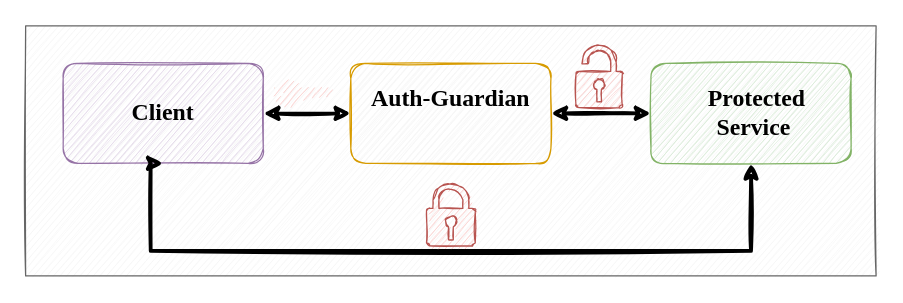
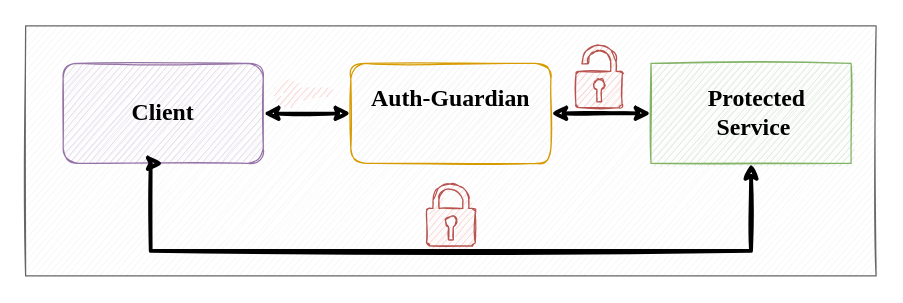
  <mxCell id="0" />
  <mxCell id="1" parent="0" />
  <mxCell id="2" value="" style="rounded=0;whiteSpace=wrap;html=1;sketch=1;fillColor=#f5f5f5;strokeColor=#666666;fontColor=#333333;" vertex="1" parent="1"><mxGeometry width="680" height="200" as="geometry" x="20" y="20" /></mxCell>
  <mxCell id="3" style="edgeStyle=orthogonalEdgeStyle;rounded=0;orthogonalLoop=1;jettySize=auto;html=1;exitX=1;exitY=0.5;exitDx=0;exitDy=0;entryX=0;entryY=0.5;entryDx=0;entryDy=0;sketch=1;strokeWidth=3;startArrow=classic;startFill=1;" edge="1" parent="1" source="4" target="6"><mxGeometry relative="1" as="geometry" /></mxCell>
  <mxCell id="4" value="&lt;b&gt;&lt;font style=&quot;font-size: 19px&quot; face=&quot;Comic Sans MS&quot;&gt;Client&lt;/font&gt;&lt;/b&gt;" style="rounded=1;whiteSpace=wrap;html=1;sketch=1;fillColor=#e1d5e7;strokeColor=#9673a6;" vertex="1" parent="1"><mxGeometry x="50" y="50" width="160" height="80" as="geometry" /></mxCell>
  <mxCell id="5" style="edgeStyle=orthogonalEdgeStyle;rounded=0;sketch=1;orthogonalLoop=1;jettySize=auto;html=1;exitX=1;exitY=0.5;exitDx=0;exitDy=0;entryX=0;entryY=0.5;entryDx=0;entryDy=0;strokeWidth=3;startArrow=classic;startFill=1;" edge="1" parent="1" source="6" target="7"><mxGeometry relative="1" as="geometry" /></mxCell>
  <mxCell id="6" value="&lt;font face=&quot;Comic Sans MS&quot;&gt;&lt;b&gt;&lt;font style=&quot;font-size: 19px&quot;&gt;Auth-&lt;/font&gt;&lt;/b&gt;&lt;span style=&quot;font-size: 19px&quot;&gt;&lt;b&gt;Guardian&lt;br&gt;&lt;br&gt;&lt;/b&gt;&lt;/span&gt;&lt;/font&gt;" style="rounded=1;whiteSpace=wrap;html=1;sketch=1;fillColor=#f5f5f5;strokeColor=#d79b00;" vertex="1" parent="1"><mxGeometry x="280" y="50" width="160" height="80" as="geometry" /></mxCell>
- <mxCell id="7" value="&lt;span style=&quot;font-size: 19px&quot;&gt;&lt;b&gt;&lt;font face=&quot;Comic Sans MS&quot;&gt;&amp;nbsp; &amp;nbsp; &amp;nbsp;Protected&amp;nbsp; &amp;nbsp; &amp;nbsp;Service&lt;/font&gt;&lt;/b&gt;&lt;/span&gt;" style="rounded=1;whiteSpace=wrap;html=1;sketch=1;fillColor=#d5e8d4;strokeColor=#82b366;" vertex="1" parent="1"><mxGeometry x="520" y="50" width="160" height="80" as="geometry" /></mxCell>
+ <mxCell id="7" value="&lt;span style=&quot;font-size: 19px&quot;&gt;&lt;b&gt;&lt;font face=&quot;Comic Sans MS&quot;&gt;&amp;nbsp; &amp;nbsp; &amp;nbsp;Protected&amp;nbsp; &amp;nbsp; &amp;nbsp;Service&lt;/font&gt;&lt;/b&gt;&lt;/span&gt;" style="whiteSpace=wrap;html=1;sketch=1;fillColor=#d5e8d4;strokeColor=#82b366;rounded=0;" vertex="1" parent="1"><mxGeometry x="520" y="50" width="160" height="80" as="geometry" /></mxCell>
  <mxCell id="8" value="" style="aspect=fixed;pointerEvents=1;shadow=0;dashed=0;html=1;strokeColor=#b85450;labelPosition=center;verticalLabelPosition=bottom;verticalAlign=top;align=center;fillColor=#f8cecc;shape=mxgraph.mscae.enterprise.lock_unlocked;sketch=1;" vertex="1" parent="1"><mxGeometry x="460" y="35.5" width="37" height="50" as="geometry" /></mxCell>
  <mxCell id="9" value="" style="points=[[0,0.5,0],[0.24,0,0],[0.5,0.28,0],[0.995,0.475,0],[0.5,0.72,0],[0.24,1,0]];verticalLabelPosition=bottom;html=1;verticalAlign=top;aspect=fixed;align=center;pointerEvents=1;shape=mxgraph.cisco19.key;fillColor=#f8cecc;strokeColor=#b85450;sketch=1;" vertex="1" parent="1"><mxGeometry x="218" y="63" width="50" height="22.5" as="geometry" /></mxCell>
  <mxCell id="10" style="edgeStyle=orthogonalEdgeStyle;rounded=0;orthogonalLoop=1;jettySize=auto;html=1;exitX=0.5;exitY=1;exitDx=0;exitDy=0;entryX=0.5;entryY=1;entryDx=0;entryDy=0;sketch=1;strokeWidth=3;startArrow=classic;startFill=1;" edge="1" parent="1" source="4" target="7"><mxGeometry relative="1" as="geometry"><mxPoint x="210" y="100" as="sourcePoint" /><mxPoint x="290" y="100" as="targetPoint" /><Array as="points"><mxPoint x="120" y="200" /><mxPoint x="600" y="200" /></Array></mxGeometry></mxCell>
  <mxCell id="11" value="" style="aspect=fixed;pointerEvents=1;shadow=0;dashed=0;html=1;strokeColor=#b85450;labelPosition=center;verticalLabelPosition=bottom;verticalAlign=top;align=center;fillColor=#f8cecc;shape=mxgraph.mscae.enterprise.lock;sketch=1;" vertex="1" parent="1"><mxGeometry x="340.5" y="146" width="39" height="50" as="geometry" /></mxCell>
